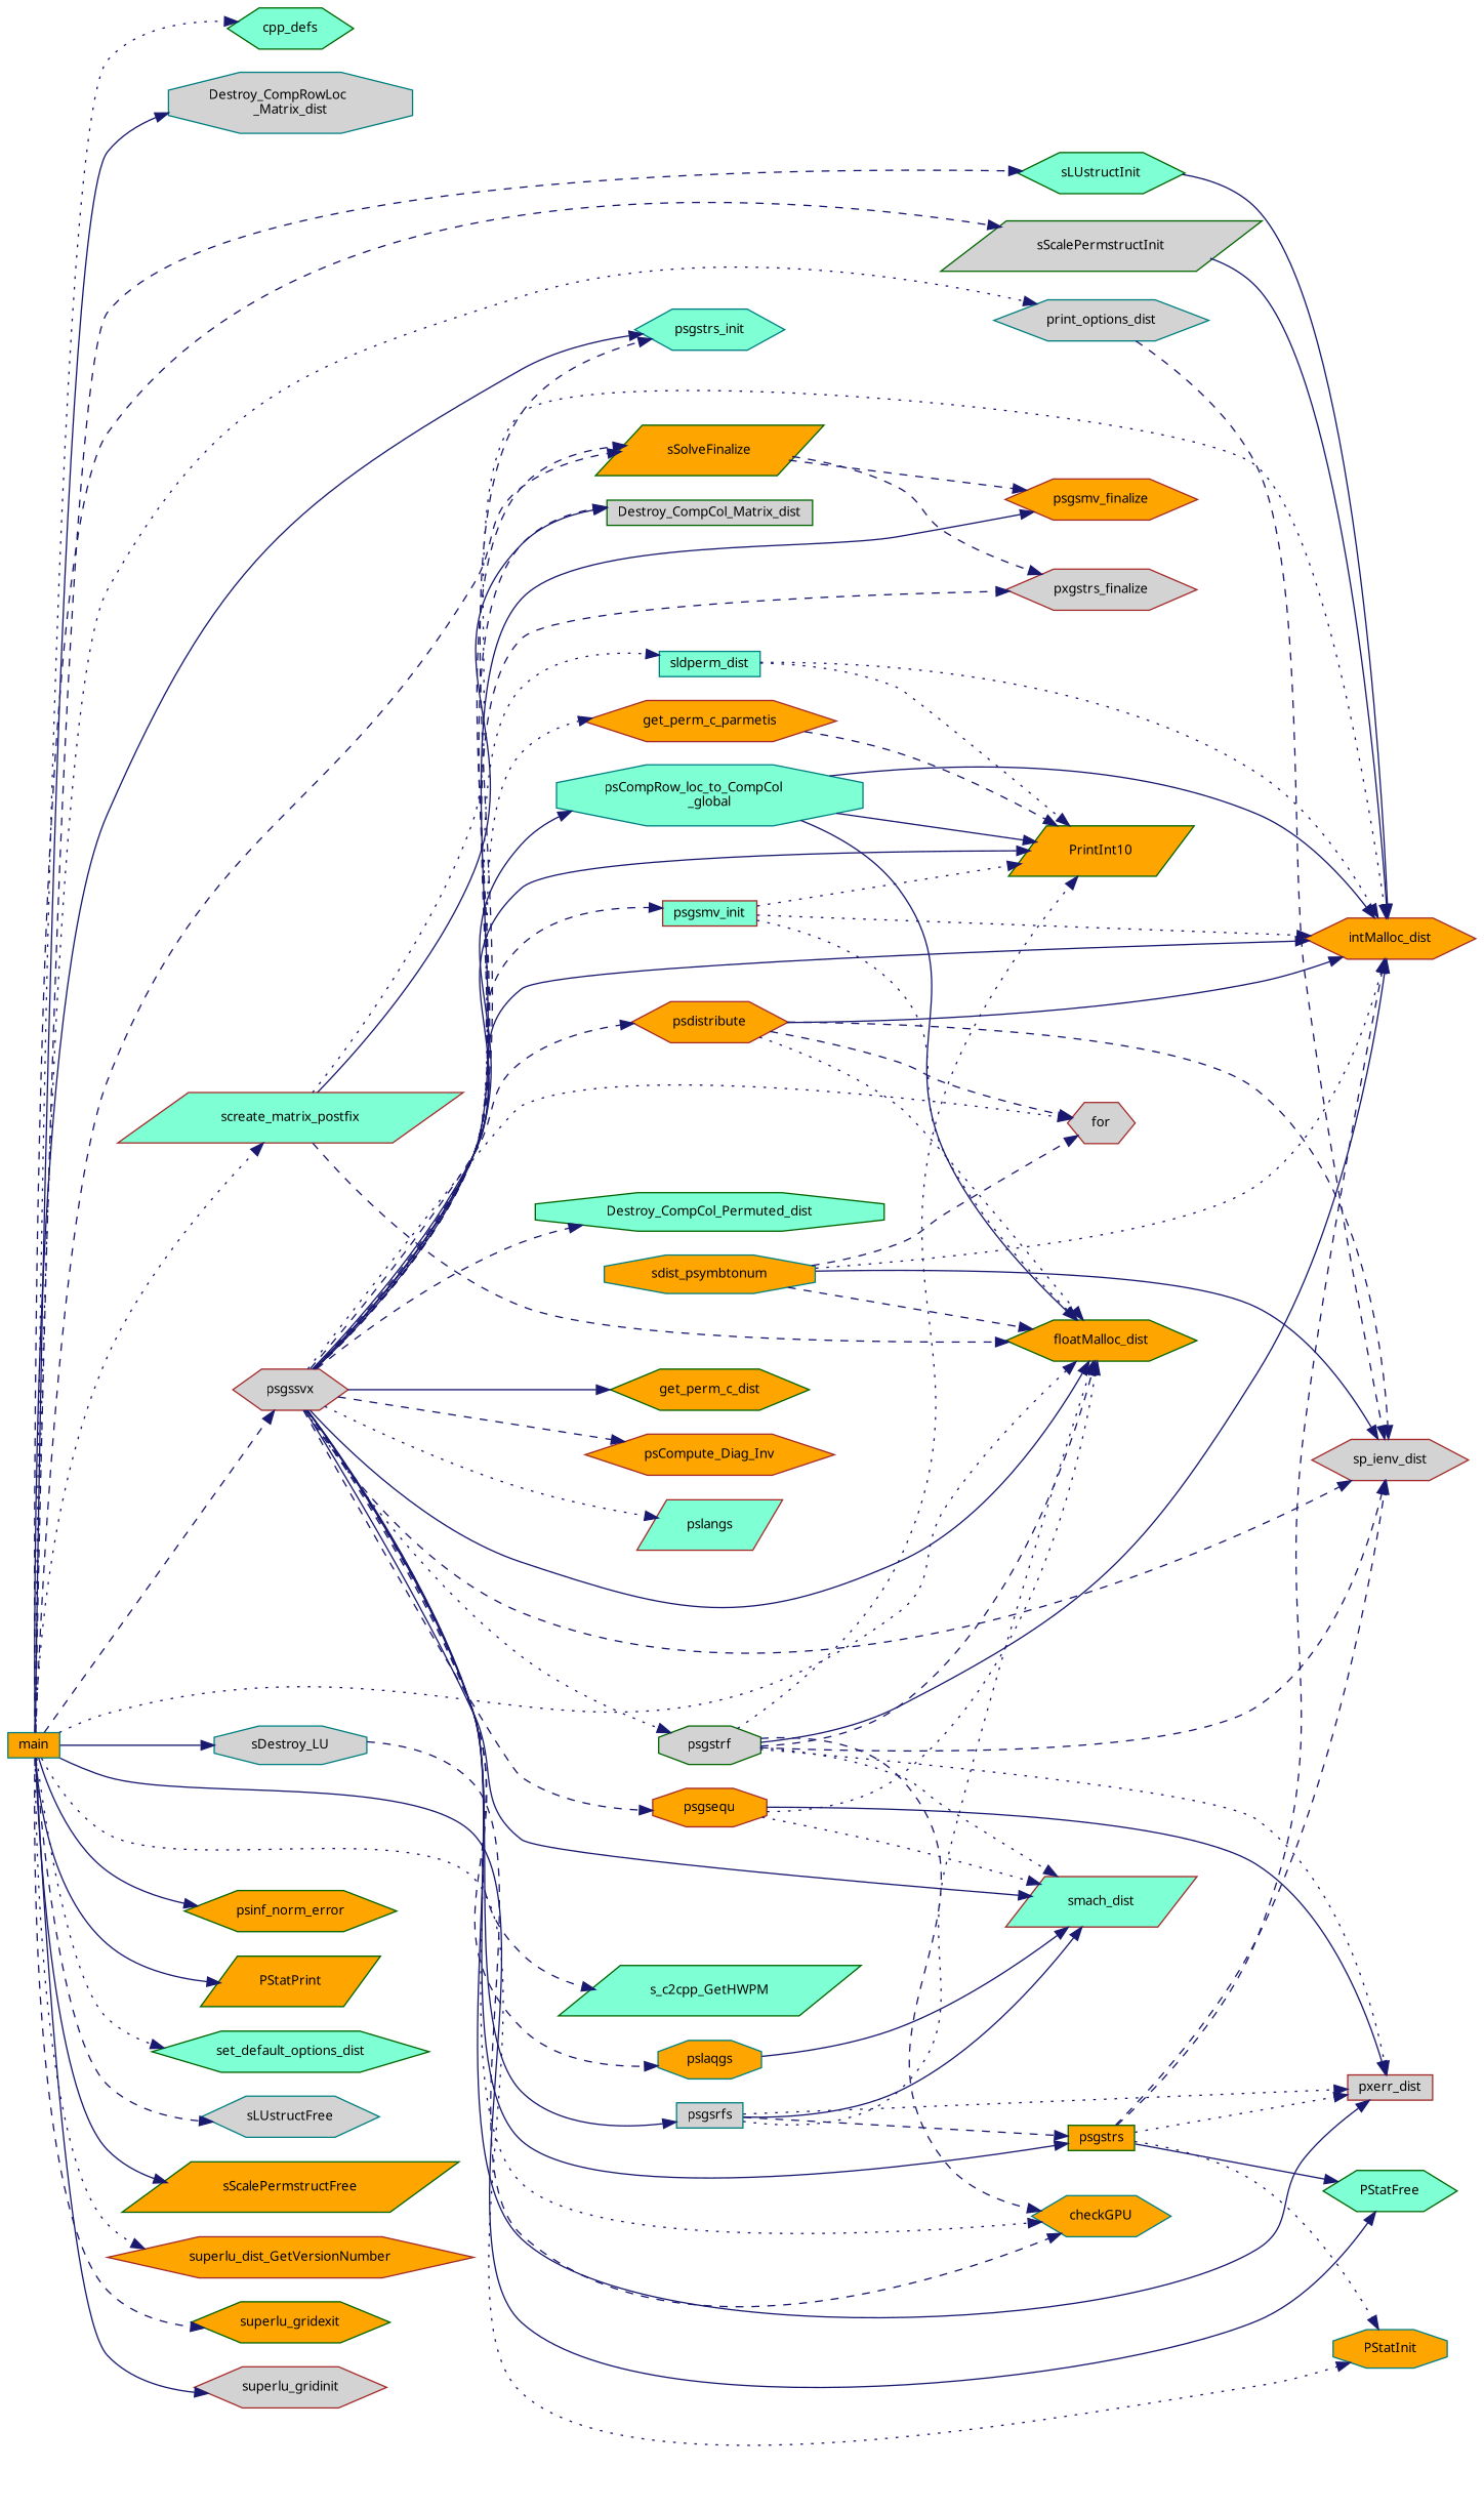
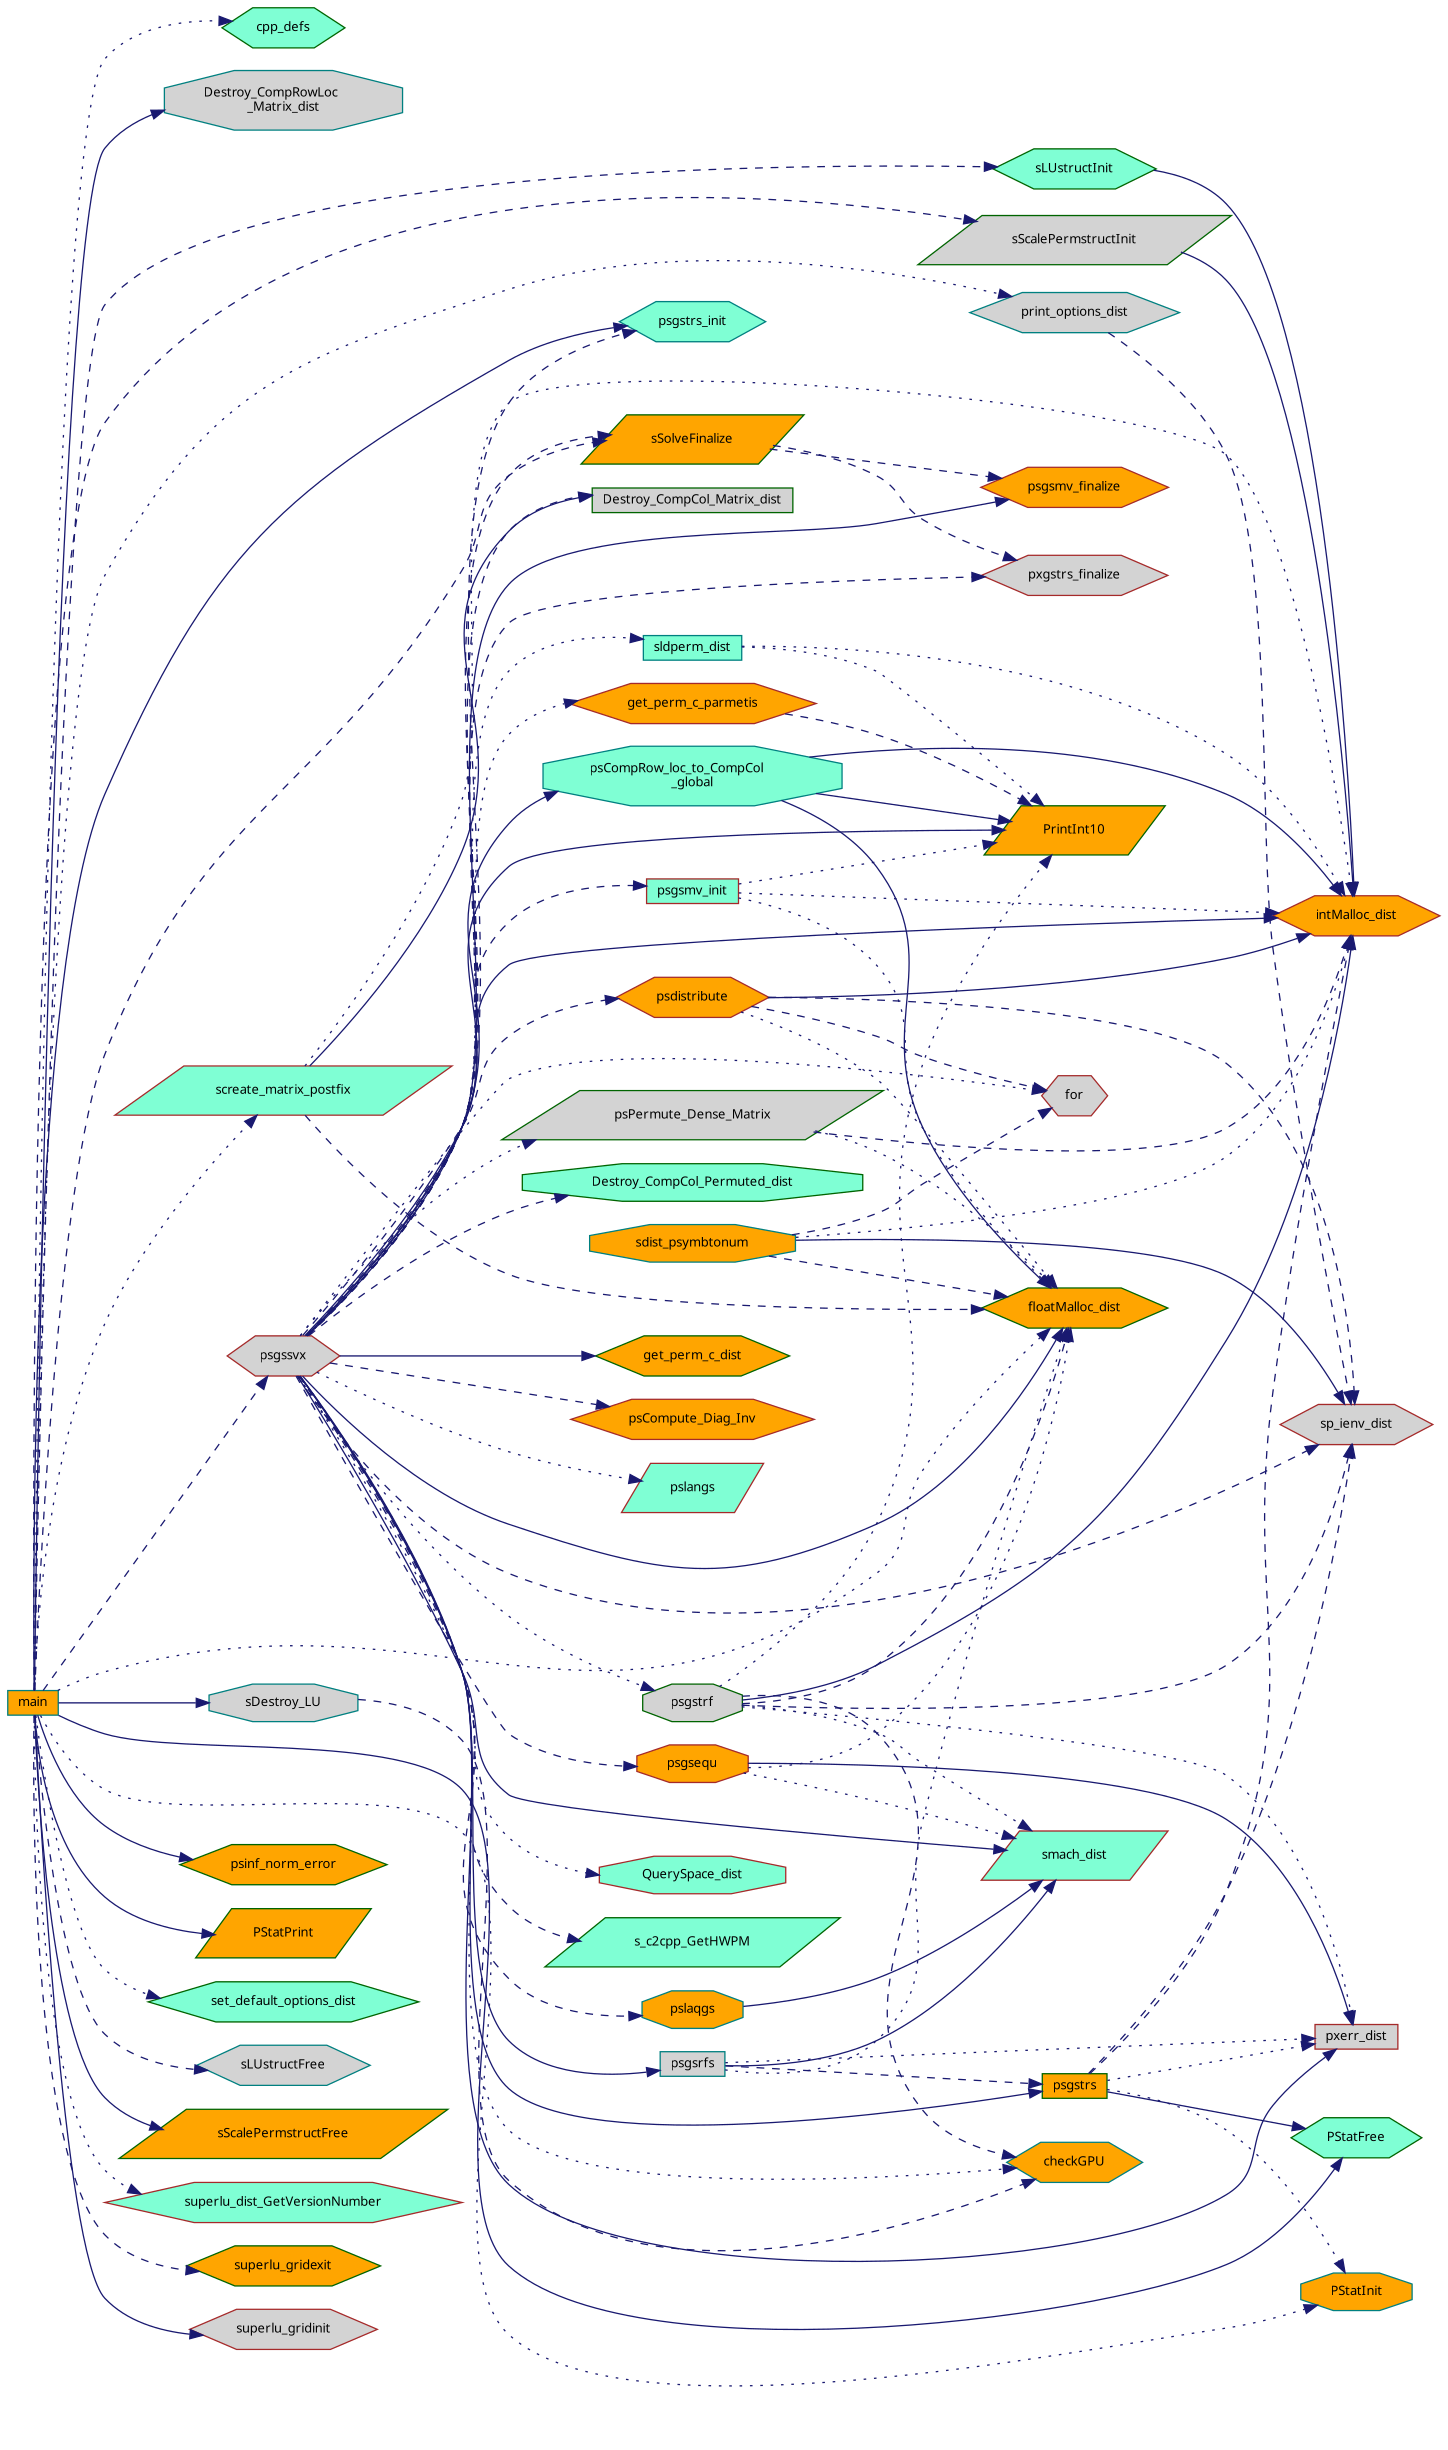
  digraph {
    fontname="Noto Sans"
    rankdir=LR
    node [color=darkgreen fillcolor=orange fontname="Noto Sans" fontsize=10 shape=hexagon style=filled]
    edge [color=midnightblue fontname="Noto Sans" fontsize=10 labelfontname=Helvetica labelfontsize=10 style=dashed]
    n1 [color=teal fontcolor=black height=0.2 label=main shape=box width=0.4]
    n2 [fillcolor=aquamarine height=0.2 label=cpp_defs width=0.4]
    n3 [color=teal fillcolor=lightgrey height=0.2 label="Destroy_CompRowLoc\l_Matrix_dist" shape=octagon width=0.4]
    n4 [height=0.2 label=floatMalloc_dist width=0.4]
    n5 [color=teal fillcolor=lightgrey height=0.2 label=print_options_dist width=0.4]
    n6 [color=brown fillcolor=lightgrey height=0.2 label=psgssvx width=0.4]
    n7 [fillcolor=aquamarine height=0.2 label=PStatFree width=0.4]
    n8 [color=teal height=0.2 label=PStatInit shape=octagon width=0.4]
    n9 [color=teal fillcolor=aquamarine height=0.2 label=psgstrs_init width=0.4]
    n10 [height=0.2 label=sSolveFinalize shape=parallelogram width=0.4]
    n11 [height=0.2 label=psinf_norm_error width=0.4]
    n12 [height=0.2 label=PStatPrint shape=parallelogram width=0.4]
    n13 [color=brown fillcolor=aquamarine height=0.2 label=screate_matrix_postfix shape=parallelogram width=0.4]
    n14 [color=teal fillcolor=lightgrey height=0.2 label=sDestroy_LU shape=octagon width=0.4]
    n15 [fillcolor=aquamarine height=0.2 label=set_default_options_dist width=0.4]
    n16 [color=teal fillcolor=lightgrey height=0.2 label=sLUstructFree width=0.4]
    n17 [fillcolor=aquamarine height=0.2 label=sLUstructInit width=0.4]
    n18 [height=0.2 label=sScalePermstructFree shape=parallelogram width=0.4]
    n19 [fillcolor=lightgrey height=0.2 label=sScalePermstructInit shape=parallelogram width=0.4]
-   n20 [color=brown height=0.2 label=superlu_dist_GetVersionNumber width=0.4]
+   n20 [color=brown fillcolor=aquamarine height=0.2 label=superlu_dist_GetVersionNumber width=0.4]
    n21 [height=0.2 label=superlu_gridexit width=0.4]
    n22 [color=brown fillcolor=lightgrey height=0.2 label=superlu_gridinit width=0.4]
    n23 [color=brown fillcolor=lightgrey height=0.2 label=sp_ienv_dist width=0.4]
    n24 [color=teal height=0.2 label=checkGPU width=0.4]
    n25 [fillcolor=lightgrey height=0.2 label=Destroy_CompCol_Matrix_dist shape=box width=0.4]
    n26 [fillcolor=aquamarine height=0.2 label=Destroy_CompCol_Permuted_dist shape=octagon width=0.4]
    n27 [color=brown fillcolor=lightgrey height=0.2 label=for width=0.4]
    n28 [height=0.2 label=get_perm_c_dist width=0.4]
    n29 [color=brown height=0.2 label=get_perm_c_parmetis width=0.4]
    n30 [height=0.2 label=PrintInt10 shape=parallelogram width=0.4]
    n31 [color=brown height=0.2 label=intMalloc_dist width=0.4]
    n32 [color=teal fillcolor=aquamarine height=0.2 label="psCompRow_loc_to_CompCol\l_global" shape=octagon width=0.4]
    n33 [color=brown height=0.2 label=psCompute_Diag_Inv width=0.4]
    n34 [color=brown height=0.2 label=psdistribute width=0.4]
    n35 [color=brown height=0.2 label=psgsequ shape=octagon width=0.4]
    n36 [color=brown fillcolor=lightgrey height=0.2 label=pxerr_dist shape=box width=0.4]
    n37 [color=brown fillcolor=aquamarine height=0.2 label=smach_dist shape=parallelogram width=0.4]
    n38 [color=brown height=0.2 label=psgsmv_finalize width=0.4]
    n39 [color=brown fillcolor=aquamarine height=0.2 label=psgsmv_init shape=box width=0.4]
    n40 [color=teal fillcolor=lightgrey height=0.2 label=psgsrfs shape=box width=0.4]
    n41 [height=0.2 label=psgstrs shape=box width=0.4]
    n42 [fillcolor=lightgrey height=0.2 label=psgstrf shape=octagon width=0.4]
    n43 [color=brown fillcolor=aquamarine height=0.2 label=pslangs shape=parallelogram width=0.4]
    n44 [color=teal height=0.2 label=pslaqgs shape=octagon width=0.4]
+   n45 [fillcolor=lightgrey height=0.2 label=psPermute_Dense_Matrix shape=parallelogram width=0.4]
    n46 [color=brown fillcolor=lightgrey height=0.2 label=pxgstrs_finalize width=0.4]
+   n47 [color=brown fillcolor=aquamarine height=0.2 label=QuerySpace_dist shape=octagon width=0.4]
    n48 [fillcolor=aquamarine height=0.2 label=s_c2cpp_GetHWPM shape=parallelogram width=0.4]
    n49 [color=teal fillcolor=aquamarine height=0.2 label=sldperm_dist shape=box width=0.4]
    n50 [color=teal height=0.2 label=sdist_psymbtonum shape=octagon width=0.4]
    n1 -> n2 [style=dotted]
    n1 -> n3 [style=solid]
    n1 -> n4 [style=dotted]
    n1 -> n5 [style=dotted]
    n1 -> n6
    n1 -> n7 [style=solid]
    n1 -> n8 [style=dotted]
    n1 -> n9 [style=solid]
    n1 -> n10
    n1 -> n11 [style=solid]
    n1 -> n12 [style=solid]
    n1 -> n13 [style=dotted]
    n1 -> n14 [style=solid]
    n1 -> n15 [style=dotted]
    n1 -> n16
    n1 -> n17
    n1 -> n18 [style=solid]
    n1 -> n19
    n1 -> n20 [style=dotted]
    n1 -> n21
    n1 -> n22 [style=solid]
    n5 -> n23
    n6 -> n4 [style=solid]
    n6 -> n9
    n6 -> n10
    n6 -> n23
    n6 -> n24 [style=dotted]
    n6 -> n25
    n6 -> n26
    n6 -> n27 [style=dotted]
    n6 -> n28 [style=solid]
    n6 -> n29 [style=dotted]
    n6 -> n30 [style=solid]
    n6 -> n31 [style=solid]
    n6 -> n32 [style=solid]
    n6 -> n33
    n6 -> n34
    n6 -> n35
    n6 -> n36 [style=solid]
    n6 -> n37 [style=solid]
    n6 -> n38 [style=solid]
    n6 -> n39
    n6 -> n40 [style=solid]
    n6 -> n41 [style=solid]
    n6 -> n42 [style=dotted]
    n6 -> n43 [style=dotted]
    n6 -> n44
+   n6 -> n45 [style=dotted]
    n6 -> n46
+   n6 -> n47 [style=dotted]
    n6 -> n48
    n6 -> n49 [style=dotted]
    n10 -> n38
    n10 -> n46
    n13 -> n4
    n13 -> n25 [style=solid]
    n13 -> n31 [style=dotted]
    n14 -> n24
    n17 -> n31 [style=solid]
    n19 -> n31 [style=solid]
    n29 -> n30
    n32 -> n4 [style=solid]
    n32 -> n30 [style=solid]
    n32 -> n31 [style=solid]
    n34 -> n4 [style=dotted]
    n34 -> n23
    n34 -> n27
    n34 -> n31 [style=solid]
    n35 -> n4 [style=dotted]
    n35 -> n36 [style=solid]
    n35 -> n37 [style=dotted]
    n39 -> n4 [style=dotted]
    n39 -> n30 [style=dotted]
    n39 -> n31 [style=dotted]
    n40 -> n4 [style=dotted]
    n40 -> n36 [style=dotted]
    n40 -> n37 [style=solid]
    n40 -> n41
    n41 -> n7 [style=solid]
    n41 -> n8 [style=dotted]
    n41 -> n23
    n41 -> n31
    n41 -> n36 [style=dotted]
    n42 -> n4
    n42 -> n23
    n42 -> n24
    n42 -> n30 [style=dotted]
    n42 -> n31 [style=solid]
    n42 -> n36 [style=dotted]
    n42 -> n37 [style=dotted]
    n44 -> n37 [style=solid]
+   n45 -> n4 [style=dotted]
+   n45 -> n31
    n49 -> n30 [style=dotted]
    n49 -> n31 [style=dotted]
    n50 -> n4
    n50 -> n23 [style=solid]
    n50 -> n27
    n50 -> n31 [style=dotted]
  }
